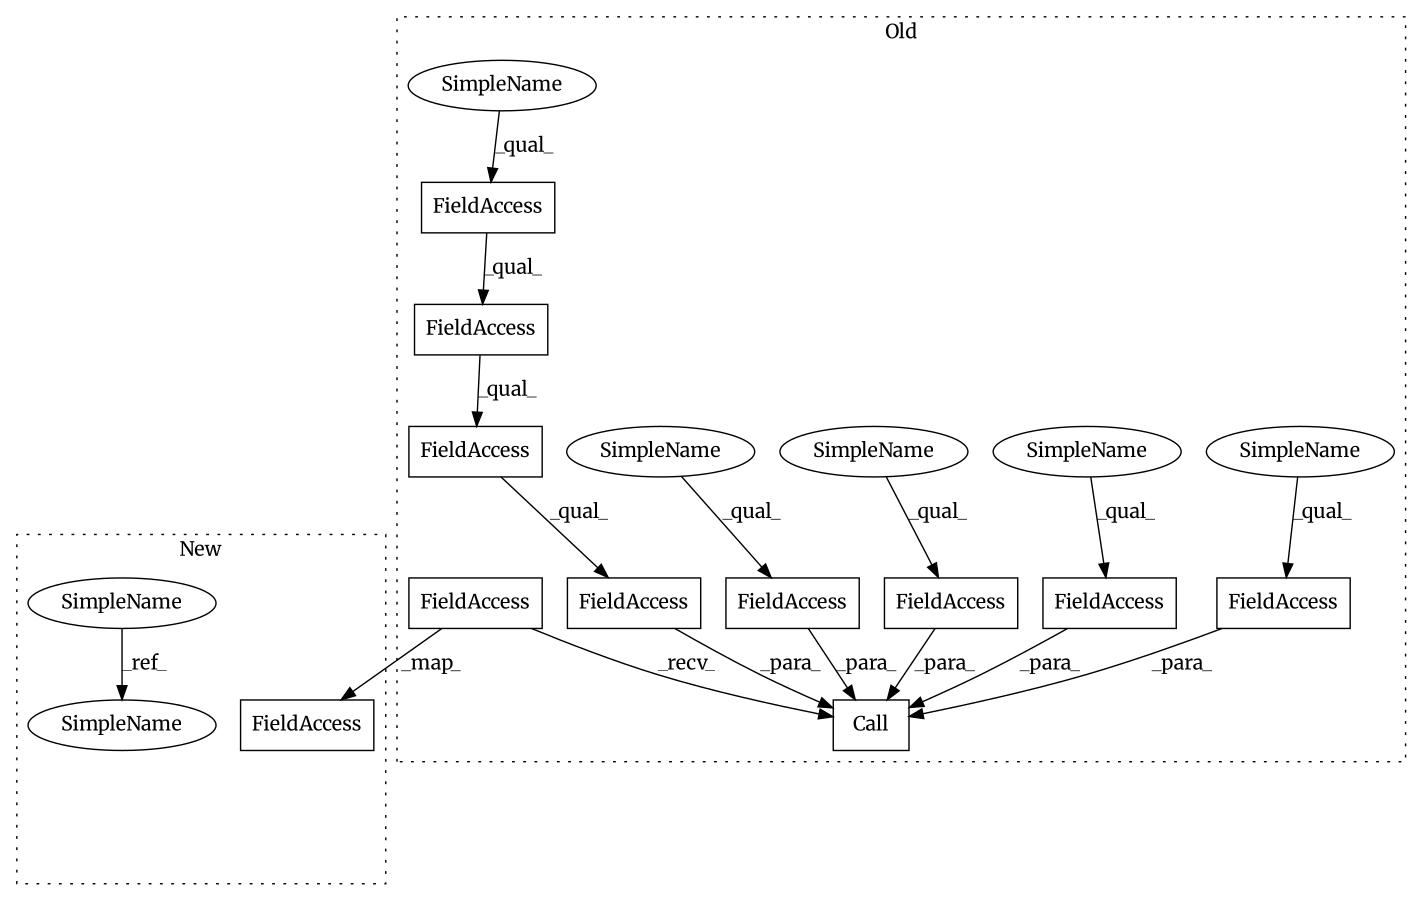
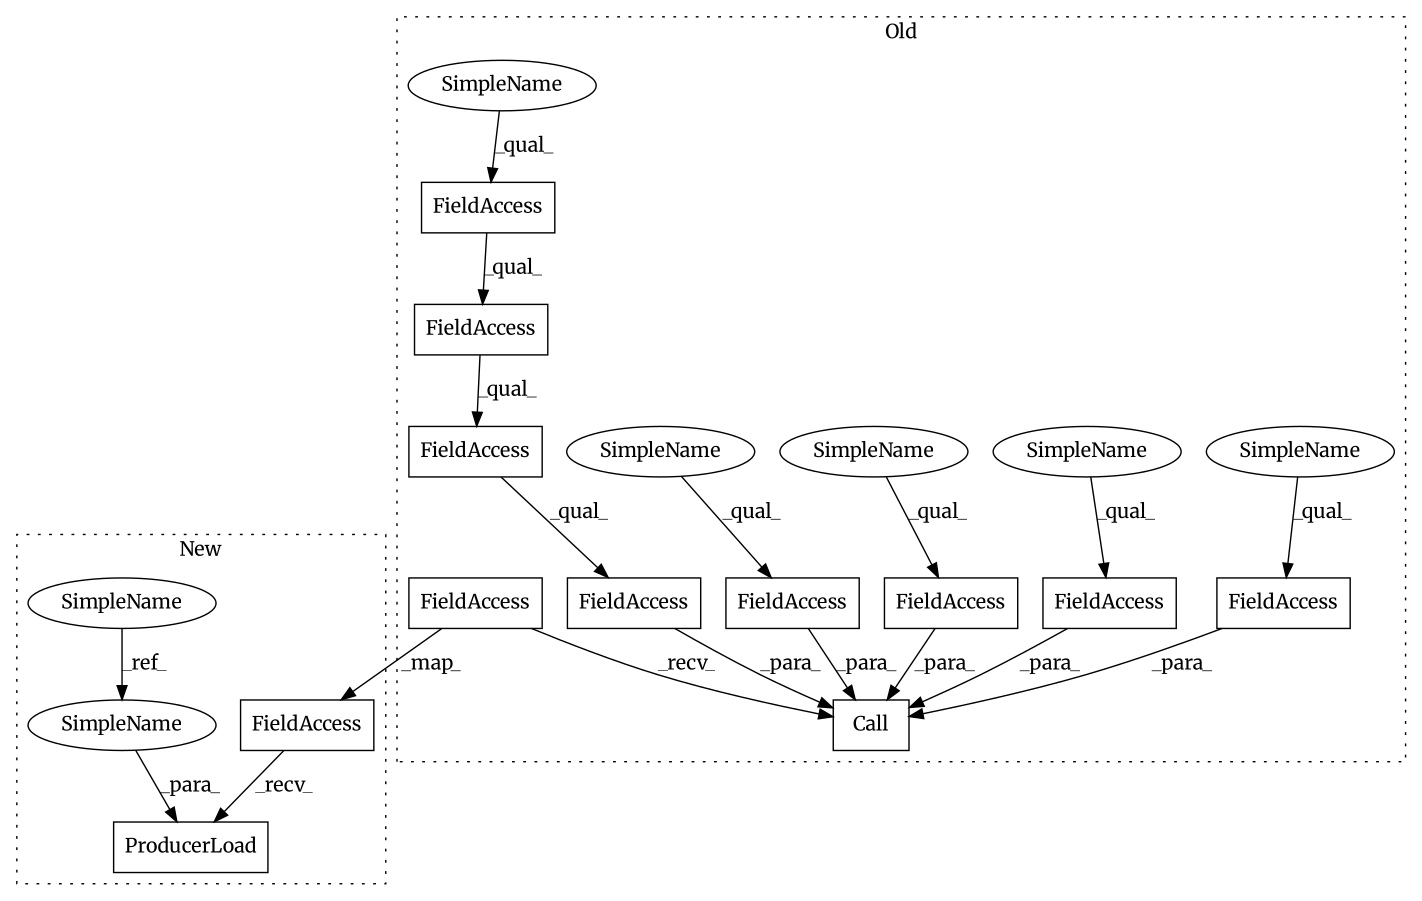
  digraph {
    fontname=Merriweather
    node [a=22 l=5 s=8408 shape=box fontname=Merriweather]
    edge [fontname=Merriweather]
    n1 [a=32 l="5,1" label=Call s="8340,8459"]
    n2 [l=8 label=FieldAccess s=8433]
    n3 [l=24 label=FieldAccess]
    n4 [l=10 label=FieldAccess s=8357]
    n5 [l=11 label=FieldAccess s=8345]
    n6 [l=17 label=FieldAccess s=8442]
    n7 [l=17 label=FieldAccess]
    n8 [l=12 label=FieldAccess]
    n9 [l=7 label=FieldAccess]
    n10 [l=7 label=FieldAccess s=8332]
    n11 [a=42 label=SimpleName s=8442 shape=ellipse]
    n12 [a=42 label=SimpleName s=8433 shape=ellipse]
    n13 [a=42 label=SimpleName s=8357 shape=ellipse]
    n14 [a=42 label=SimpleName s=8345 shape=ellipse]
    n15 [a=42 l=3 label=SimpleName shape=ellipse]
+   n16 [a=32 l="13,1" label=ProducerLoad s="8340,8398"]
    n17 [a=42 label=SimpleName s=7473 shape=ellipse]
    n18 [l=7 label=FieldAccess s=8332]
    n19 [a=42 label=SimpleName s=8353 shape=ellipse]
    subgraph cluster_1 {
      label=Old
      style=dotted
      n1
      n2
      n3
      n4
      n5
      n6
      n7
      n8
      n9
      n10
      n11
      n12
      n13
      n14
      n15
    }
    subgraph cluster_2 {
      label=New
      style=dotted
+     n16
      n17
      n18
      n19
    }
    n2 -> n1 [label=_para_]
    n3 -> n1 [label=_para_]
    n4 -> n1 [label=_para_]
    n5 -> n1 [label=_para_]
    n6 -> n1 [label=_para_]
    n7 -> n3 [label=_qual_]
    n8 -> n7 [label=_qual_]
    n9 -> n8 [label=_qual_]
    n10 -> n1 [label=_recv_]
    n10 -> n18 [label=_map_]
    n11 -> n6 [label=_qual_]
    n12 -> n2 [label=_qual_]
    n13 -> n4 [label=_qual_]
    n14 -> n5 [label=_qual_]
    n15 -> n9 [label=_qual_]
    n17 -> n19 [label=_ref_]
+   n18 -> n16 [label=_recv_]
+   n19 -> n16 [label=_para_]
  }
